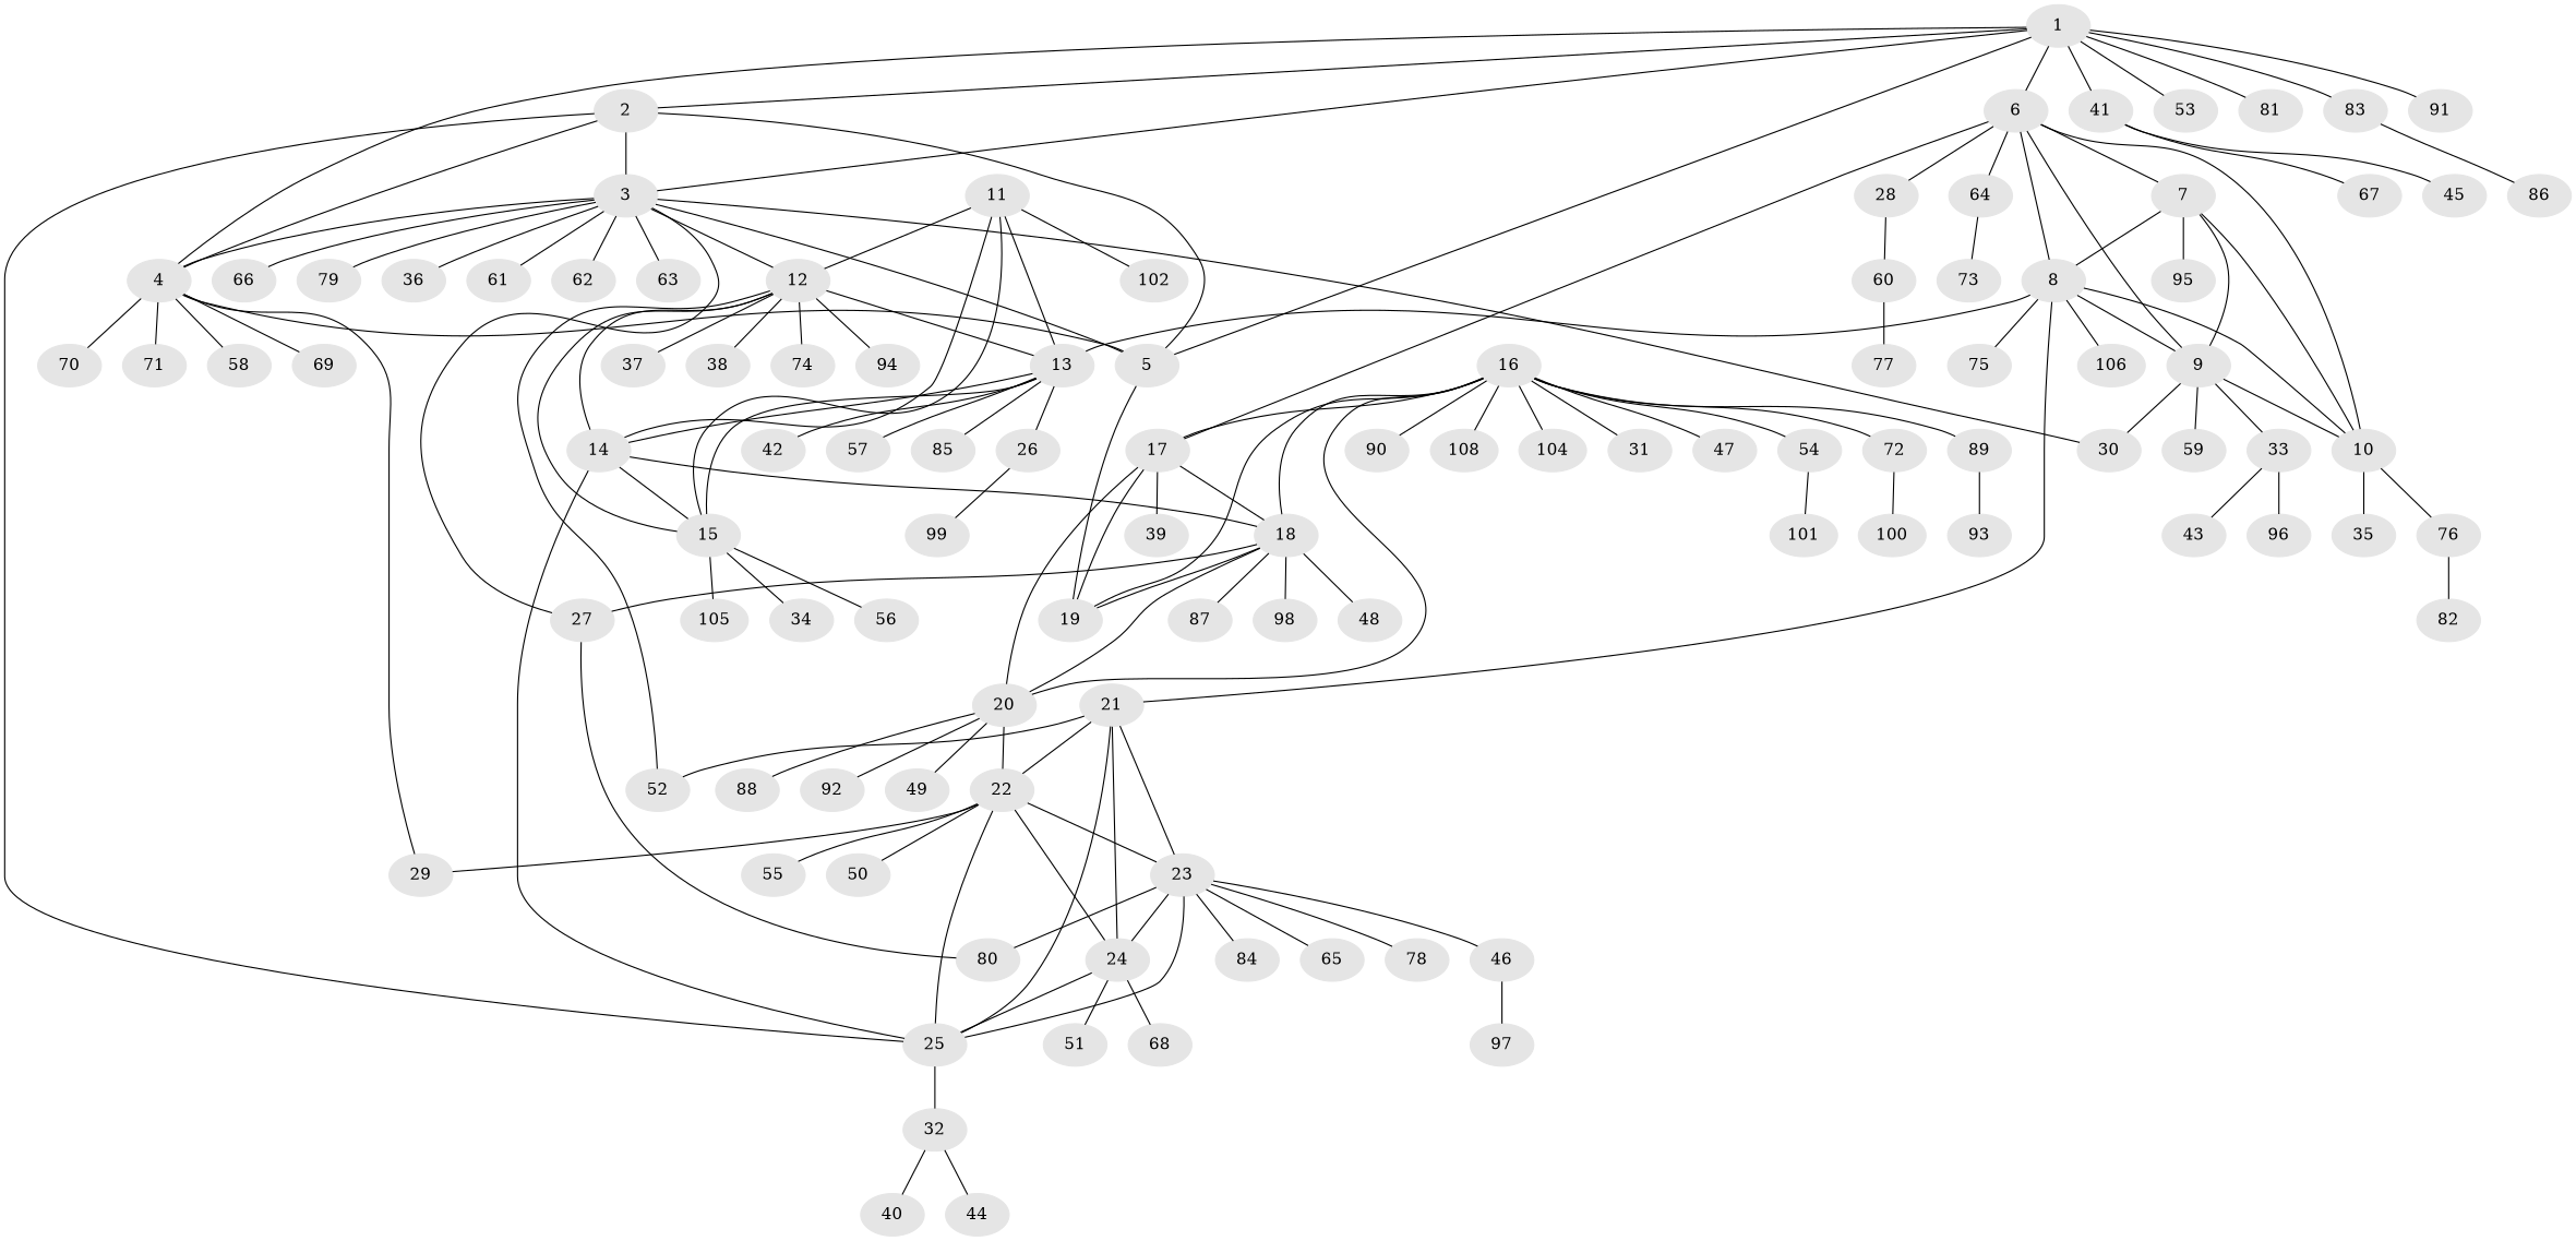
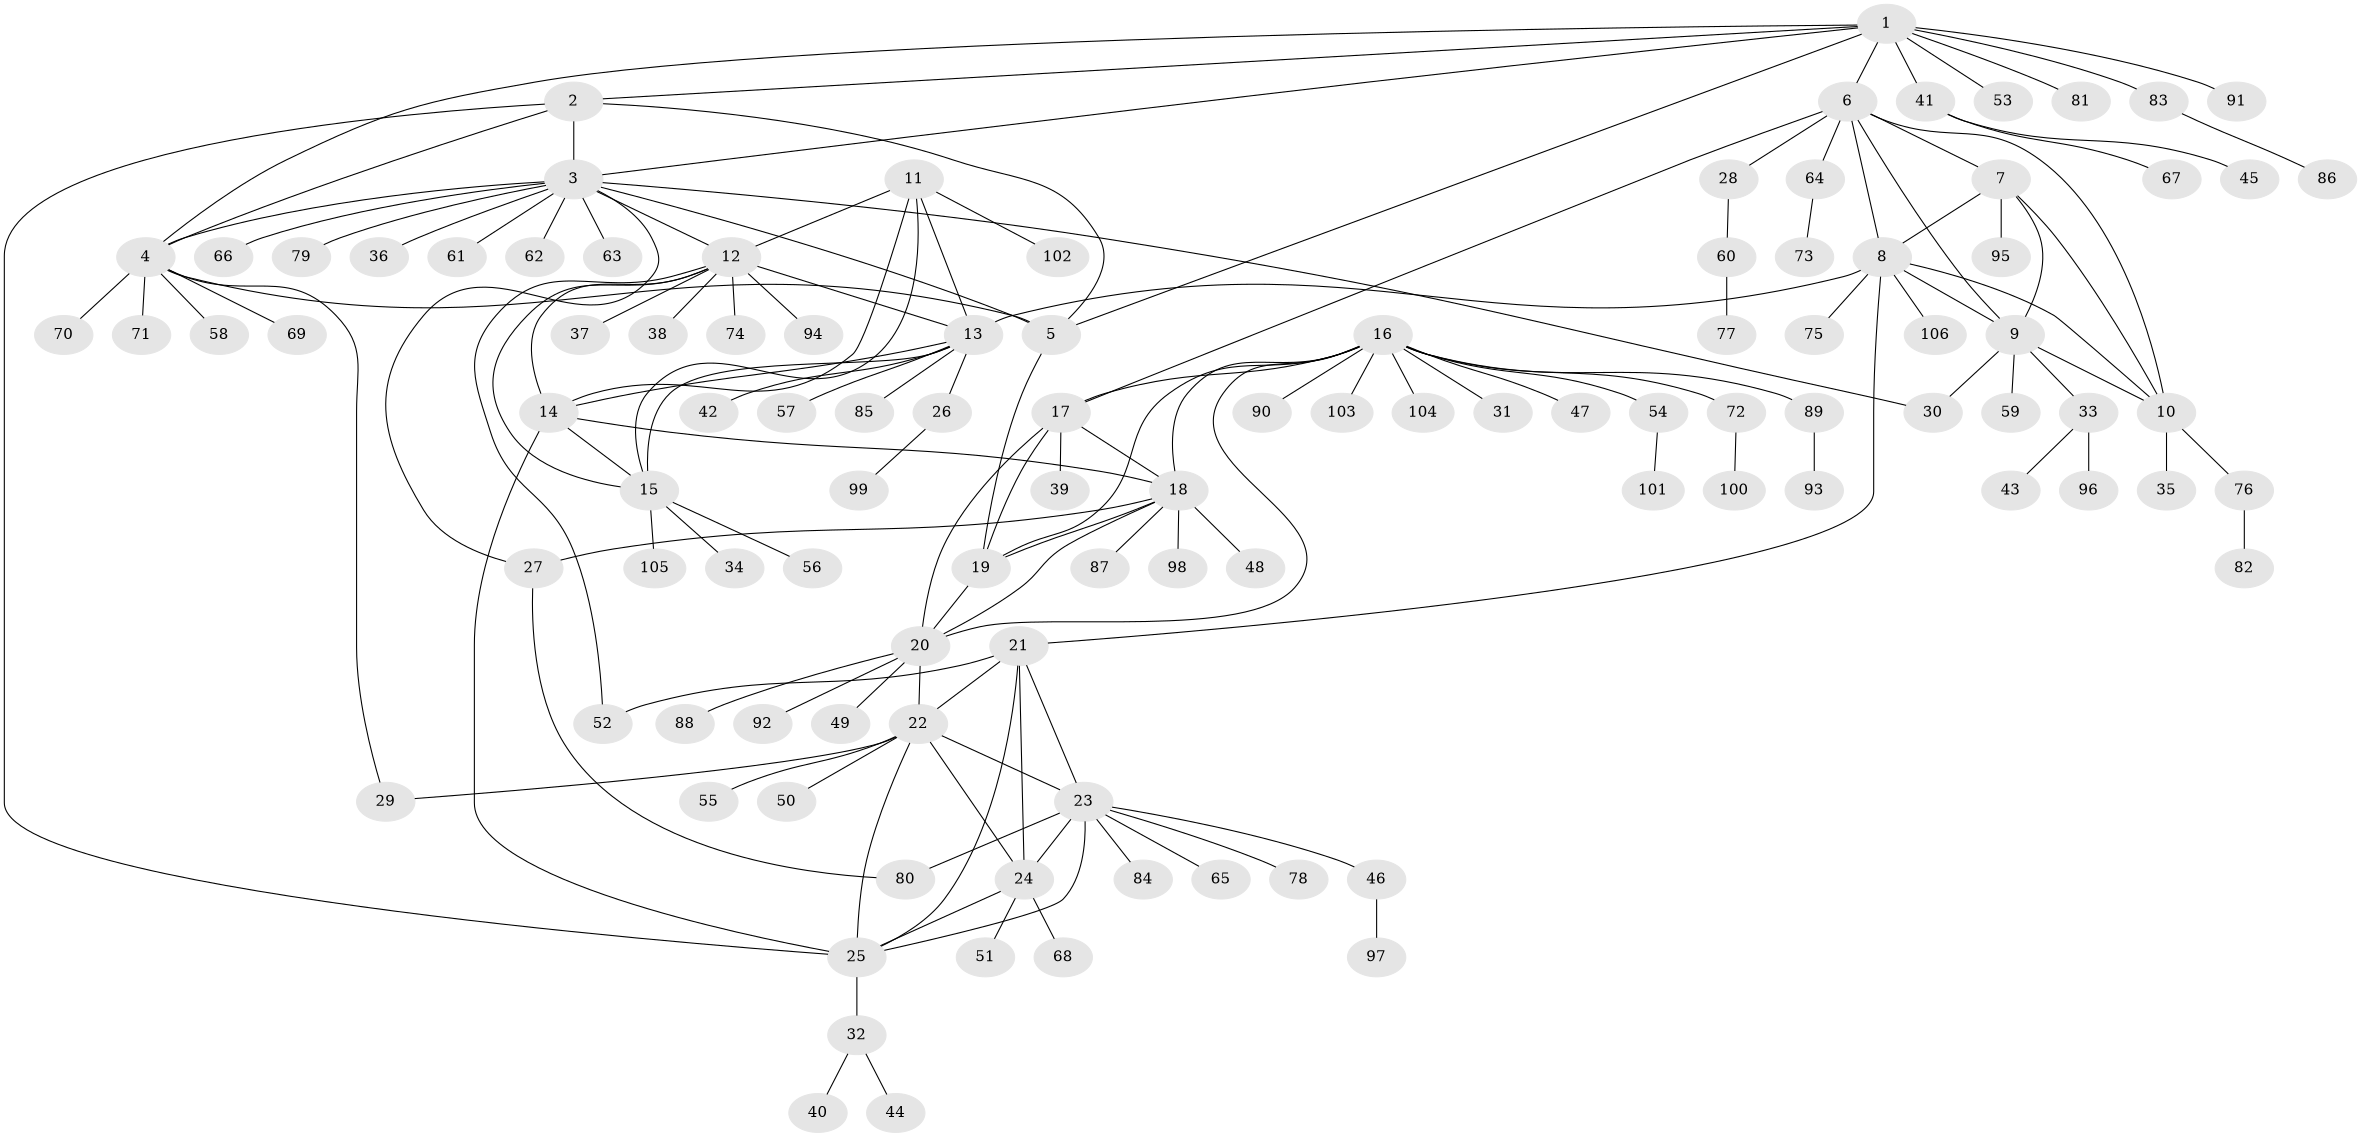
  graph {
    node [color=gray90 style=filled]
    1
    2
    3
    4
    5
    6
    41
    53
    81
    83
    91
    25
    12
    27
    30
    36
    61
    62
    63
    66
    79
    29
    58
    69
    70
    71
    19
    7
    8
    9
    10
    17
    28
    64
    45
    67
    86
    32
    13
    14
    15
    37
    38
    52
    74
    94
    80
    20
    95
    21
    75
    106
    33
    59
    35
    76
    18
    39
    60
    73
    26
    42
    57
    85
    22
    23
    24
    43
    96
    82
    11
    102
    34
    56
    105
    99
    48
    87
    98
    16
    31
    47
    54
    72
    89
    90
-   103 [label=108]
+   103
    104
    49
    88
    92
    101
    100
    93
    50
    55
    46
    65
    78
    84
    51
    68
    97
    40
    44
    77
    1 -- 2
    1 -- 3
    1 -- 4
    1 -- 5
    1 -- 6
    1 -- 41
    1 -- 53
    1 -- 81
    1 -- 83
    1 -- 91
    2 -- 3
    2 -- 4
    2 -- 5
    2 -- 25
    3 -- 4
    3 -- 5
    3 -- 12
    3 -- 27
    3 -- 30
    3 -- 36
    3 -- 61
    3 -- 62
    3 -- 63
    3 -- 66
    3 -- 79
    4 -- 5
    4 -- 29
    4 -- 58
    4 -- 69
    4 -- 70
    4 -- 71
    5 -- 19
    6 -- 7
    6 -- 8
    6 -- 9
    6 -- 10
    6 -- 17
    6 -- 28
    6 -- 64
    41 -- 45
    41 -- 67
    83 -- 86
    25 -- 32
    12 -- 13
    12 -- 14
    12 -- 15
    12 -- 37
    12 -- 38
    12 -- 52
    12 -- 74
    12 -- 94
    27 -- 80
+   19 -- 20
    7 -- 8
    7 -- 9
    7 -- 10
    7 -- 95
    8 -- 9
    8 -- 10
    8 -- 13
    8 -- 21
    8 -- 75
    8 -- 106
    9 -- 30
    9 -- 10
    9 -- 33
    9 -- 59
    10 -- 35
    10 -- 76
    17 -- 19
    17 -- 20
    17 -- 18
    17 -- 39
    28 -- 60
    64 -- 73
    32 -- 40
    32 -- 44
    13 -- 14
    13 -- 15
    13 -- 26
    13 -- 42
    13 -- 57
    13 -- 85
    14 -- 25
    14 -- 15
    14 -- 18
    15 -- 34
    15 -- 56
    15 -- 105
    20 -- 22
    20 -- 49
    20 -- 88
    20 -- 92
    21 -- 25
    21 -- 52
    21 -- 22
    21 -- 23
    21 -- 24
    33 -- 43
    33 -- 96
    76 -- 82
    18 -- 27
    18 -- 19
    18 -- 20
    18 -- 48
    18 -- 87
    18 -- 98
    60 -- 77
    26 -- 99
    22 -- 25
    22 -- 29
    22 -- 23
    22 -- 24
    22 -- 50
    22 -- 55
    23 -- 25
    23 -- 80
    23 -- 24
    23 -- 46
    23 -- 65
    23 -- 78
    23 -- 84
    24 -- 25
    24 -- 51
    24 -- 68
    11 -- 12
    11 -- 13
    11 -- 14
    11 -- 15
    11 -- 102
    16 -- 19
    16 -- 17
    16 -- 20
    16 -- 18
    16 -- 31
    16 -- 47
    16 -- 54
    16 -- 72
    16 -- 89
    16 -- 90
    16 -- 103
    16 -- 104
    54 -- 101
    72 -- 100
    89 -- 93
    46 -- 97
  }
